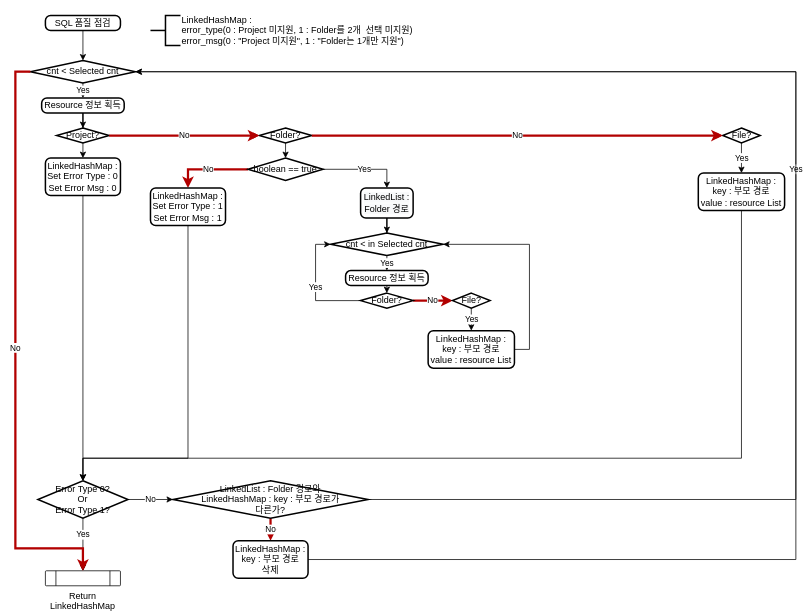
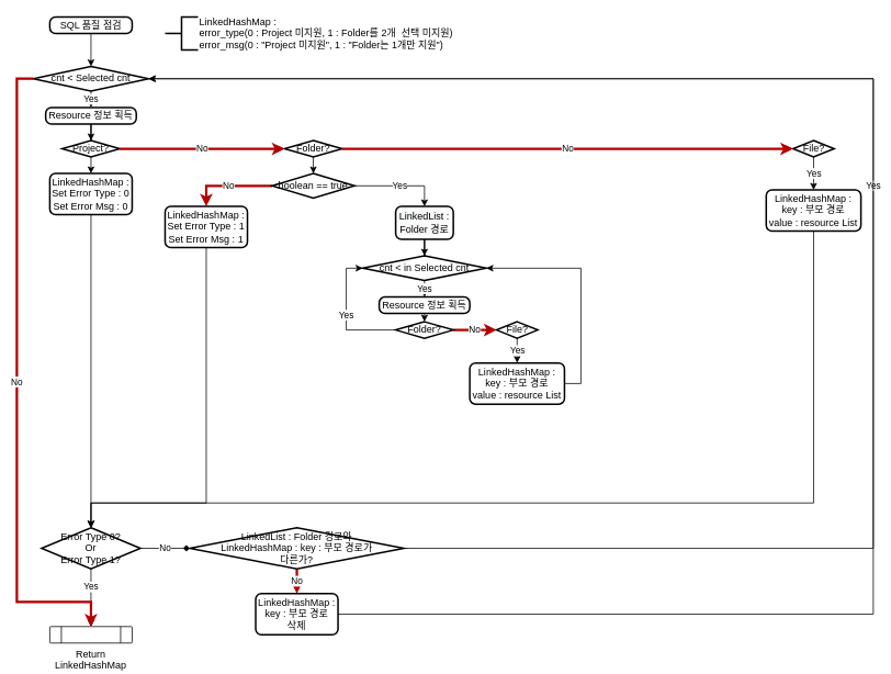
  <mxCell id="0" />
  <mxCell id="1" parent="0" />
  <mxCell id="2" style="edgeStyle=orthogonalEdgeStyle;rounded=0;orthogonalLoop=1;jettySize=auto;html=1;exitX=0.5;exitY=1;exitDx=0;exitDy=0;entryX=0.5;entryY=0;entryDx=0;entryDy=0;entryPerimeter=0;" edge="1" parent="1" source="3" target="6"><mxGeometry relative="1" as="geometry" /></mxCell>
  <mxCell id="3" value="SQL 품질 점검" style="rounded=1;whiteSpace=wrap;html=1;absoluteArcSize=1;arcSize=14;strokeWidth=2;" vertex="1" parent="1"><mxGeometry x="60" y="20" width="100" height="20" as="geometry" /></mxCell>
  <mxCell id="4" value="Yes" style="edgeStyle=orthogonalEdgeStyle;rounded=0;orthogonalLoop=1;jettySize=auto;html=1;exitX=0.5;exitY=1;exitDx=0;exitDy=0;exitPerimeter=0;entryX=0.5;entryY=0;entryDx=0;entryDy=0;" edge="1" parent="1" source="6" target="8"><mxGeometry relative="1" as="geometry" /></mxCell>
  <mxCell id="5" value="No" style="edgeStyle=orthogonalEdgeStyle;rounded=0;orthogonalLoop=1;jettySize=auto;html=1;exitX=0;exitY=0.5;exitDx=0;exitDy=0;exitPerimeter=0;entryX=0.5;entryY=0;entryDx=0;entryDy=0;fillColor=#e51400;strokeColor=#B20000;" edge="1" parent="1" source="6" target="22"><mxGeometry relative="1" as="geometry"><Array as="points"><mxPoint x="20" y="95" /><mxPoint x="20" y="730" /><mxPoint x="110" y="730" /></Array></mxGeometry></mxCell>
  <mxCell id="6" value="cnt &amp;lt; Selected cnt" style="strokeWidth=2;html=1;shape=mxgraph.flowchart.decision;whiteSpace=wrap;" vertex="1" parent="1"><mxGeometry x="40" y="80" width="140" height="30" as="geometry" /></mxCell>
  <mxCell id="7" style="edgeStyle=orthogonalEdgeStyle;rounded=0;orthogonalLoop=1;jettySize=auto;html=1;exitX=0.5;exitY=1;exitDx=0;exitDy=0;" edge="1" parent="1" source="8" target="11"><mxGeometry relative="1" as="geometry" /></mxCell>
  <mxCell id="8" value="Resource 정보 획득" style="rounded=1;whiteSpace=wrap;html=1;absoluteArcSize=1;arcSize=14;strokeWidth=2;" vertex="1" parent="1"><mxGeometry x="55" y="130" width="110" height="20" as="geometry" /></mxCell>
  <mxCell id="9" value="No" style="edgeStyle=orthogonalEdgeStyle;rounded=0;orthogonalLoop=1;jettySize=auto;html=1;exitX=1;exitY=0.5;exitDx=0;exitDy=0;exitPerimeter=0;entryX=0;entryY=0.5;entryDx=0;entryDy=0;entryPerimeter=0;fillColor=#e51400;strokeColor=#B20000;" edge="1" parent="1" source="11" target="14"><mxGeometry relative="1" as="geometry" /></mxCell>
  <mxCell id="10" style="edgeStyle=orthogonalEdgeStyle;rounded=0;orthogonalLoop=1;jettySize=auto;html=1;exitX=0.5;exitY=1;exitDx=0;exitDy=0;exitPerimeter=0;entryX=0.5;entryY=0;entryDx=0;entryDy=0;" edge="1" parent="1" source="11" target="18"><mxGeometry relative="1" as="geometry" /></mxCell>
  <mxCell id="11" value="Project?" style="strokeWidth=2;html=1;shape=mxgraph.flowchart.decision;whiteSpace=wrap;" vertex="1" parent="1"><mxGeometry x="75" y="170" width="70" height="20" as="geometry" /></mxCell>
  <mxCell id="12" value="No" style="edgeStyle=orthogonalEdgeStyle;rounded=0;orthogonalLoop=1;jettySize=auto;html=1;exitX=1;exitY=0.5;exitDx=0;exitDy=0;exitPerimeter=0;entryX=0;entryY=0.5;entryDx=0;entryDy=0;entryPerimeter=0;fillColor=#e51400;strokeColor=#B20000;" edge="1" parent="1" source="14" target="16"><mxGeometry relative="1" as="geometry" /></mxCell>
  <mxCell id="13" style="edgeStyle=orthogonalEdgeStyle;rounded=0;orthogonalLoop=1;jettySize=auto;html=1;exitX=0.5;exitY=1;exitDx=0;exitDy=0;exitPerimeter=0;entryX=0.5;entryY=0;entryDx=0;entryDy=0;entryPerimeter=0;" edge="1" parent="1" source="14" target="30"><mxGeometry relative="1" as="geometry" /></mxCell>
  <mxCell id="14" value="Folder?" style="strokeWidth=2;html=1;shape=mxgraph.flowchart.decision;whiteSpace=wrap;" vertex="1" parent="1"><mxGeometry x="345" y="170" width="70" height="20" as="geometry" /></mxCell>
  <mxCell id="15" value="Yes" style="edgeStyle=orthogonalEdgeStyle;rounded=0;orthogonalLoop=1;jettySize=auto;html=1;exitX=0.5;exitY=1;exitDx=0;exitDy=0;exitPerimeter=0;entryX=0.5;entryY=0;entryDx=0;entryDy=0;" edge="1" parent="1" source="16" target="39"><mxGeometry relative="1" as="geometry" /></mxCell>
  <mxCell id="16" value="File?" style="strokeWidth=2;html=1;shape=mxgraph.flowchart.decision;whiteSpace=wrap;" vertex="1" parent="1"><mxGeometry x="962.5" y="170" width="50" height="20" as="geometry" /></mxCell>
  <mxCell id="17" style="edgeStyle=orthogonalEdgeStyle;rounded=0;orthogonalLoop=1;jettySize=auto;html=1;exitX=0.5;exitY=1;exitDx=0;exitDy=0;" edge="1" parent="1" source="18" target="21"><mxGeometry relative="1" as="geometry" /></mxCell>
  <mxCell id="18" value="LinkedHashMap :&lt;br&gt;Set Error Type : 0&lt;br&gt;Set Error Msg : 0" style="rounded=1;whiteSpace=wrap;html=1;absoluteArcSize=1;arcSize=14;strokeWidth=2;" vertex="1" parent="1"><mxGeometry x="60" y="210" width="100" height="50" as="geometry" /></mxCell>
  <mxCell id="19" value="Yes" style="edgeStyle=orthogonalEdgeStyle;rounded=0;orthogonalLoop=1;jettySize=auto;html=1;exitX=0.5;exitY=1;exitDx=0;exitDy=0;exitPerimeter=0;entryX=0.5;entryY=0;entryDx=0;entryDy=0;" edge="1" parent="1" source="21" target="22"><mxGeometry x="-0.385" relative="1" as="geometry"><mxPoint as="offset" /></mxGeometry></mxCell>
- <mxCell id="20" value="No" style="edgeStyle=orthogonalEdgeStyle;rounded=0;orthogonalLoop=1;jettySize=auto;html=1;exitX=1;exitY=0.5;exitDx=0;exitDy=0;exitPerimeter=0;entryX=0;entryY=0.5;entryDx=0;entryDy=0;entryPerimeter=0;" edge="1" parent="1" source="21" target="44"><mxGeometry relative="1" as="geometry" /></mxCell>
+ <mxCell id="20" value="No" style="edgeStyle=orthogonalEdgeStyle;rounded=0;orthogonalLoop=1;jettySize=auto;html=1;exitX=1;exitY=0.5;exitDx=0;exitDy=0;exitPerimeter=0;entryX=0;entryY=0.5;entryDx=0;entryDy=0;entryPerimeter=0;endArrow=diamond;" edge="1" parent="1" source="21" target="44"><mxGeometry relative="1" as="geometry" /></mxCell>
  <mxCell id="21" value="Error Type 0?&lt;br&gt;Or&lt;br&gt;Error Type 1?" style="strokeWidth=2;html=1;shape=mxgraph.flowchart.decision;whiteSpace=wrap;" vertex="1" parent="1"><mxGeometry x="50" y="640" width="120" height="50" as="geometry" /></mxCell>
  <mxCell id="22" value="Return LinkedHashMap" style="verticalLabelPosition=bottom;verticalAlign=top;html=1;shape=process;whiteSpace=wrap;rounded=1;size=0.14;arcSize=6;" vertex="1" parent="1"><mxGeometry x="60" y="760" width="100" height="20" as="geometry" /></mxCell>
  <mxCell id="23" value="LinkedHashMap : &lt;br&gt;error_type(0 : Project 미지원, 1 : Folder를 2개&amp;nbsp; 선택 미지원)&lt;br&gt;error_msg(0 : &quot;Project 미지원&quot;, 1 : &quot;Folder는 1개만 지원&quot;)" style="strokeWidth=2;html=1;shape=mxgraph.flowchart.annotation_2;align=left;labelPosition=right;pointerEvents=1;" vertex="1" parent="1"><mxGeometry x="200" y="20" width="40" height="40" as="geometry" /></mxCell>
  <mxCell id="24" value="Yes" style="edgeStyle=orthogonalEdgeStyle;rounded=0;orthogonalLoop=1;jettySize=auto;html=1;exitX=0.5;exitY=1;exitDx=0;exitDy=0;exitPerimeter=0;entryX=0.5;entryY=0;entryDx=0;entryDy=0;" edge="1" parent="1" source="25" target="27"><mxGeometry relative="1" as="geometry" /></mxCell>
  <mxCell id="25" value="cnt &amp;lt; in Selected cnt" style="strokeWidth=2;html=1;shape=mxgraph.flowchart.decision;whiteSpace=wrap;" vertex="1" parent="1"><mxGeometry x="440" y="310" width="150" height="30" as="geometry" /></mxCell>
  <mxCell id="26" style="edgeStyle=orthogonalEdgeStyle;rounded=0;orthogonalLoop=1;jettySize=auto;html=1;exitX=0.5;exitY=1;exitDx=0;exitDy=0;entryX=0.5;entryY=0;entryDx=0;entryDy=0;entryPerimeter=0;" edge="1" parent="1" source="27" target="33"><mxGeometry relative="1" as="geometry" /></mxCell>
  <mxCell id="27" value="Resource 정보 획득" style="rounded=1;whiteSpace=wrap;html=1;absoluteArcSize=1;arcSize=14;strokeWidth=2;" vertex="1" parent="1"><mxGeometry x="460" y="360" width="110" height="20" as="geometry" /></mxCell>
  <mxCell id="28" value="Yes" style="edgeStyle=orthogonalEdgeStyle;rounded=0;orthogonalLoop=1;jettySize=auto;html=1;exitX=1;exitY=0.5;exitDx=0;exitDy=0;exitPerimeter=0;entryX=0.5;entryY=0;entryDx=0;entryDy=0;" edge="1" parent="1" source="30" target="46"><mxGeometry relative="1" as="geometry" /></mxCell>
  <mxCell id="29" value="No" style="edgeStyle=orthogonalEdgeStyle;rounded=0;orthogonalLoop=1;jettySize=auto;html=1;exitX=0;exitY=0.5;exitDx=0;exitDy=0;exitPerimeter=0;entryX=0.5;entryY=0;entryDx=0;entryDy=0;fillColor=#e51400;strokeColor=#B20000;strokeWidth=3;" edge="1" parent="1" source="30" target="35"><mxGeometry relative="1" as="geometry" /></mxCell>
  <mxCell id="30" value="boolean == true" style="strokeWidth=2;html=1;shape=mxgraph.flowchart.decision;whiteSpace=wrap;" vertex="1" parent="1"><mxGeometry x="330" y="210" width="100" height="30" as="geometry" /></mxCell>
  <mxCell id="31" value="Yes" style="edgeStyle=orthogonalEdgeStyle;rounded=0;orthogonalLoop=1;jettySize=auto;html=1;exitX=0;exitY=0.5;exitDx=0;exitDy=0;exitPerimeter=0;entryX=0;entryY=0.5;entryDx=0;entryDy=0;entryPerimeter=0;" edge="1" parent="1" source="33" target="25"><mxGeometry relative="1" as="geometry" /></mxCell>
  <mxCell id="32" value="No" style="edgeStyle=orthogonalEdgeStyle;rounded=0;orthogonalLoop=1;jettySize=auto;html=1;exitX=1;exitY=0.5;exitDx=0;exitDy=0;exitPerimeter=0;entryX=0;entryY=0.5;entryDx=0;entryDy=0;entryPerimeter=0;fillColor=#e51400;strokeColor=#B20000;strokeWidth=3;" edge="1" parent="1" source="33" target="37"><mxGeometry relative="1" as="geometry" /></mxCell>
  <mxCell id="33" value="Folder?" style="strokeWidth=2;html=1;shape=mxgraph.flowchart.decision;whiteSpace=wrap;" vertex="1" parent="1"><mxGeometry x="480" y="390" width="70" height="20" as="geometry" /></mxCell>
  <mxCell id="34" style="edgeStyle=orthogonalEdgeStyle;rounded=0;orthogonalLoop=1;jettySize=auto;html=1;exitX=0.5;exitY=1;exitDx=0;exitDy=0;entryX=0.5;entryY=0;entryDx=0;entryDy=0;entryPerimeter=0;endArrow=open;" edge="1" parent="1" source="35" target="21"><mxGeometry relative="1" as="geometry"><Array as="points"><mxPoint x="250" y="610" /><mxPoint x="110" y="610" /></Array></mxGeometry></mxCell>
  <mxCell id="35" value="LinkedHashMap :&lt;br&gt;Set Error Type : 1&lt;br&gt;Set Error Msg : 1" style="rounded=1;whiteSpace=wrap;html=1;absoluteArcSize=1;arcSize=14;strokeWidth=2;" vertex="1" parent="1"><mxGeometry x="200" y="250" width="100" height="50" as="geometry" /></mxCell>
  <mxCell id="36" value="Yes" style="edgeStyle=orthogonalEdgeStyle;rounded=0;orthogonalLoop=1;jettySize=auto;html=1;exitX=0.5;exitY=1;exitDx=0;exitDy=0;exitPerimeter=0;entryX=0.5;entryY=0;entryDx=0;entryDy=0;" edge="1" parent="1" source="37" target="41"><mxGeometry relative="1" as="geometry" /></mxCell>
  <mxCell id="37" value="File?" style="strokeWidth=2;html=1;shape=mxgraph.flowchart.decision;whiteSpace=wrap;" vertex="1" parent="1"><mxGeometry x="602.5" y="390" width="50" height="20" as="geometry" /></mxCell>
  <mxCell id="38" style="edgeStyle=orthogonalEdgeStyle;rounded=0;orthogonalLoop=1;jettySize=auto;html=1;exitX=0.5;exitY=1;exitDx=0;exitDy=0;entryX=0.5;entryY=0;entryDx=0;entryDy=0;entryPerimeter=0;" edge="1" parent="1" source="39" target="21"><mxGeometry relative="1" as="geometry"><mxPoint x="110" y="460" as="targetPoint" /><Array as="points"><mxPoint x="988" y="610" /><mxPoint x="110" y="610" /></Array></mxGeometry></mxCell>
  <mxCell id="39" value="LinkedHashMap :&lt;br&gt;key : 부모 경로&lt;br&gt;value : resource List" style="rounded=1;whiteSpace=wrap;html=1;absoluteArcSize=1;arcSize=14;strokeWidth=2;" vertex="1" parent="1"><mxGeometry x="930" y="230" width="115" height="50" as="geometry" /></mxCell>
  <mxCell id="40" style="edgeStyle=orthogonalEdgeStyle;rounded=0;orthogonalLoop=1;jettySize=auto;html=1;exitX=1;exitY=0.5;exitDx=0;exitDy=0;entryX=1;entryY=0.5;entryDx=0;entryDy=0;entryPerimeter=0;" edge="1" parent="1" source="41" target="25"><mxGeometry relative="1" as="geometry" /></mxCell>
  <mxCell id="41" value="LinkedHashMap :&lt;br&gt;key : 부모 경로&lt;br&gt;value : resource List" style="rounded=1;whiteSpace=wrap;html=1;absoluteArcSize=1;arcSize=14;strokeWidth=2;" vertex="1" parent="1"><mxGeometry x="570" y="440" width="115" height="50" as="geometry" /></mxCell>
  <mxCell id="42" value="Yes" style="edgeStyle=orthogonalEdgeStyle;rounded=0;orthogonalLoop=1;jettySize=auto;html=1;exitX=1;exitY=0.5;exitDx=0;exitDy=0;exitPerimeter=0;entryX=1;entryY=0.5;entryDx=0;entryDy=0;entryPerimeter=0;" edge="1" parent="1" source="44" target="6"><mxGeometry relative="1" as="geometry"><Array as="points"><mxPoint x="1060" y="665" /><mxPoint x="1060" y="95" /></Array></mxGeometry></mxCell>
  <mxCell id="43" value="No" style="edgeStyle=orthogonalEdgeStyle;rounded=0;orthogonalLoop=1;jettySize=auto;html=1;exitX=0.5;exitY=1;exitDx=0;exitDy=0;exitPerimeter=0;entryX=0.5;entryY=0;entryDx=0;entryDy=0;fillColor=#e51400;strokeColor=#B20000;strokeWidth=3;" edge="1" parent="1" source="44" target="48"><mxGeometry relative="1" as="geometry" /></mxCell>
  <mxCell id="44" value="LinkedList :&amp;nbsp;Folder 경로와&lt;br&gt;LinkedHashMap :&amp;nbsp;key : 부모 경로가&lt;br&gt;다른가?" style="strokeWidth=2;html=1;shape=mxgraph.flowchart.decision;whiteSpace=wrap;" vertex="1" parent="1"><mxGeometry x="230" y="640" width="260" height="50" as="geometry" /></mxCell>
  <mxCell id="45" style="edgeStyle=orthogonalEdgeStyle;rounded=0;orthogonalLoop=1;jettySize=auto;html=1;exitX=0.5;exitY=1;exitDx=0;exitDy=0;" edge="1" parent="1" source="46" target="25"><mxGeometry relative="1" as="geometry" /></mxCell>
  <mxCell id="46" value="&#10;&#10;&lt;span style=&quot;color: rgb(0, 0, 0); font-family: helvetica; font-size: 12px; font-style: normal; font-weight: 400; letter-spacing: normal; text-align: center; text-indent: 0px; text-transform: none; word-spacing: 0px; background-color: rgb(248, 249, 250); display: inline; float: none;&quot;&gt;LinkedList :&lt;/span&gt;&lt;br style=&quot;color: rgb(0, 0, 0); font-family: helvetica; font-size: 12px; font-style: normal; font-weight: 400; letter-spacing: normal; text-align: center; text-indent: 0px; text-transform: none; word-spacing: 0px; background-color: rgb(248, 249, 250);&quot;&gt;&lt;span style=&quot;color: rgb(0, 0, 0); font-family: helvetica; font-size: 12px; font-style: normal; font-weight: 400; letter-spacing: normal; text-align: center; text-indent: 0px; text-transform: none; word-spacing: 0px; background-color: rgb(248, 249, 250); display: inline; float: none;&quot;&gt;Folder 경로&lt;/span&gt;&#10;&#10;" style="rounded=1;whiteSpace=wrap;html=1;absoluteArcSize=1;arcSize=14;strokeWidth=2;" vertex="1" parent="1"><mxGeometry x="480" y="250" width="70" height="40" as="geometry" /></mxCell>
  <mxCell id="47" style="edgeStyle=orthogonalEdgeStyle;rounded=0;orthogonalLoop=1;jettySize=auto;html=1;exitX=1;exitY=0.5;exitDx=0;exitDy=0;entryX=1;entryY=0.5;entryDx=0;entryDy=0;entryPerimeter=0;strokeColor=#000000;" edge="1" parent="1" source="48" target="6"><mxGeometry relative="1" as="geometry"><Array as="points"><mxPoint x="1060" y="745" /><mxPoint x="1060" y="95" /></Array></mxGeometry></mxCell>
  <mxCell id="48" value="LinkedHashMap :&lt;br&gt;key : 부모 경로&lt;br&gt;삭제" style="rounded=1;whiteSpace=wrap;html=1;absoluteArcSize=1;arcSize=14;strokeWidth=2;" vertex="1" parent="1"><mxGeometry x="310" y="720" width="100" height="50" as="geometry" /></mxCell>
  <mxCell id="49" value="No" style="edgeStyle=orthogonalEdgeStyle;rounded=0;orthogonalLoop=1;jettySize=auto;html=1;exitX=0;exitY=0.5;exitDx=0;exitDy=0;exitPerimeter=0;entryX=0.5;entryY=0;entryDx=0;entryDy=0;fillColor=#e51400;strokeColor=#B20000;strokeWidth=3;" edge="1" parent="1"><mxGeometry relative="1" as="geometry"><mxPoint x="40" y="95" as="sourcePoint" /><mxPoint x="110" y="760" as="targetPoint" /><Array as="points"><mxPoint x="20" y="95" /><mxPoint x="20" y="730" /><mxPoint x="110" y="730" /></Array></mxGeometry></mxCell>
  <mxCell id="50" value="No" style="edgeStyle=orthogonalEdgeStyle;rounded=0;orthogonalLoop=1;jettySize=auto;html=1;exitX=1;exitY=0.5;exitDx=0;exitDy=0;exitPerimeter=0;entryX=0;entryY=0.5;entryDx=0;entryDy=0;entryPerimeter=0;fillColor=#e51400;strokeColor=#B20000;strokeWidth=3;" edge="1" parent="1"><mxGeometry relative="1" as="geometry"><mxPoint x="145" y="180" as="sourcePoint" /><mxPoint x="345" y="180" as="targetPoint" /></mxGeometry></mxCell>
  <mxCell id="51" value="No" style="edgeStyle=orthogonalEdgeStyle;rounded=0;orthogonalLoop=1;jettySize=auto;html=1;exitX=1;exitY=0.5;exitDx=0;exitDy=0;exitPerimeter=0;entryX=0;entryY=0.5;entryDx=0;entryDy=0;entryPerimeter=0;fillColor=#e51400;strokeColor=#B20000;strokeWidth=3;" edge="1" parent="1"><mxGeometry relative="1" as="geometry"><mxPoint x="415" y="180" as="sourcePoint" /><mxPoint x="962.5" y="180" as="targetPoint" /></mxGeometry></mxCell>
